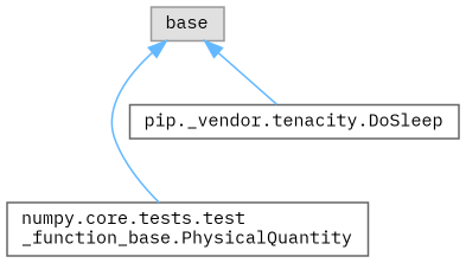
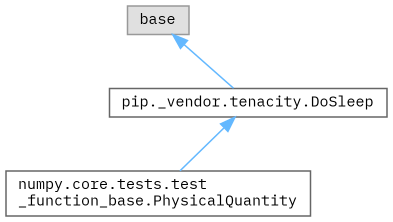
  digraph {
    fontname="IBM Plex Mono"
    rankdir=TB
    node [color=grey40 fillcolor=white fontname="IBM Plex Mono" fontsize=10 shape=box style=filled]
    edge [color=steelblue1 dir=back fontname="IBM Plex Mono" fontsize=10 labelfontname=Helvetica labelfontsize=10 style=solid]
    n1 [color=grey60 fillcolor="#E0E0E0" height=0.2 label=base width=0.4]
    n2 [height=0.2 label="numpy.core.tests.test\l_function_base.PhysicalQuantity" width=0.4]
    n3 [height=0.2 label="pip._vendor.tenacity.DoSleep" width=0.4]
-   n1 -> n2
+   n3 -> n2
    n1 -> n3
  }
